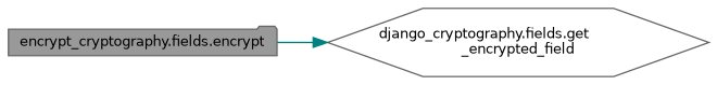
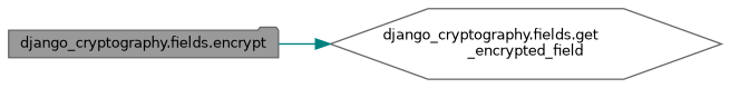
  digraph {
    rankdir=LR
    node [fontname=Helvetica fontsize=10 style=filled]
-   n1 [color=gray40 fillcolor=grey60 fontcolor=black height=0.2 label="encrypt_cryptography.fields.encrypt" shape=folder width=0.4]
+   n1 [color=gray40 fillcolor=grey60 fontcolor=black height=0.2 label="django_cryptography.fields.encrypt" shape=folder width=0.4]
    n2 [color=grey40 fillcolor=white height=0.2 label="django_cryptography.fields.get\l_encrypted_field" shape=hexagon width=0.4]
    n1 -> n2 [color=teal fontname=Helvetica fontsize=10 labelfontname=Helvetica labelfontsize=10 style=solid]
  }
